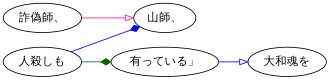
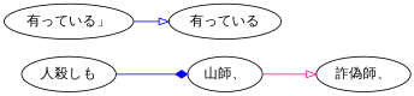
  digraph {
    rankdir=LR
    edge [arrowhead=onormal color=blue]
    n1 [label="詐偽師、"]
    n2 [label="山師、"]
    n3 [label="人殺しも"]
    n4 [label="有っている」"]
-   n5 [label="大和魂を"]
-   n1 -> n2 [color=deeppink]
+   n5 [label="有っている"]
+   n2 -> n1 [color=deeppink]
    n3 -> n2 [arrowhead=diamond]
-   n3 -> n4 [arrowhead=diamond color=darkgreen]
    n4 -> n5
  }
